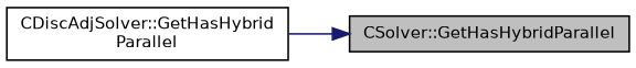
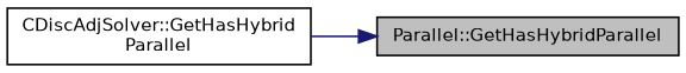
  digraph {
    rankdir=RL
    node [color=black fontname=Helvetica fontsize=10 shape=record style=filled]
-   n1 [fillcolor=grey75 fontcolor=black height=0.2 label="CSolver::GetHasHybridParallel" width=0.4]
+   n1 [fillcolor=grey75 fontcolor=black height=0.2 label="Parallel::GetHasHybridParallel" width=0.4]
    n2 [fillcolor=white height=0.2 label="CDiscAdjSolver::GetHasHybrid\lParallel" width=0.4]
    n1 -> n2 [color=midnightblue dir=back fontname=Helvetica fontsize=10 labelfontname=Helvetica labelfontsize=10 style=solid]
  }
